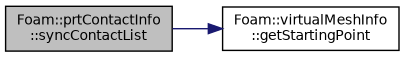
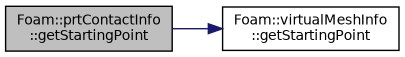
  digraph {
    rankdir=LR
    node [color=black fontname=Helvetica fontsize=10 shape=record style=filled]
-   n1 [fillcolor=grey75 fontcolor=black height=0.2 label="Foam::prtContactInfo\l::syncContactList" width=0.4]
+   n1 [fillcolor=grey75 fontcolor=black height=0.2 label="Foam::prtContactInfo\l::getStartingPoint" width=0.4]
    n2 [fillcolor=white height=0.2 label="Foam::virtualMeshInfo\l::getStartingPoint" width=0.4]
    n1 -> n2 [color=midnightblue fontname=Helvetica fontsize=10 labelfontname=Helvetica labelfontsize=10 style=solid]
  }
